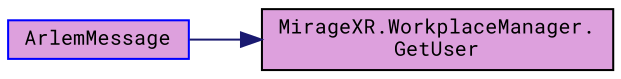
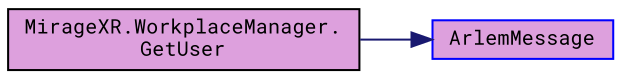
  digraph {
    rankdir=LR
    fontname="Roboto Mono"
    node [fillcolor=plum fontname="Roboto Mono" fontsize=10 shape=record style=filled]
    n1 [color=blue fontcolor=black height=0.2 label=ArlemMessage width=0.4]
    n2 [color=black height=0.2 label="MirageXR.WorkplaceManager.\lGetUser" width=0.4]
-   n1 -> n2 [color=midnightblue fontname="Roboto Mono" fontsize=10 labelfontname=Helvetica labelfontsize=10 style=solid]
+   n2 -> n1 [color=midnightblue fontname="Roboto Mono" fontsize=10 labelfontname=Helvetica labelfontsize=10 style=solid]
  }
